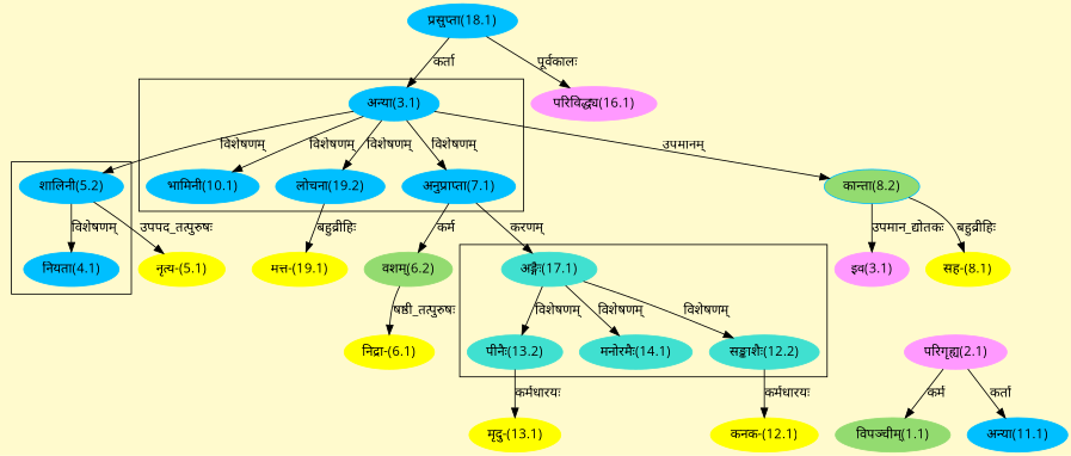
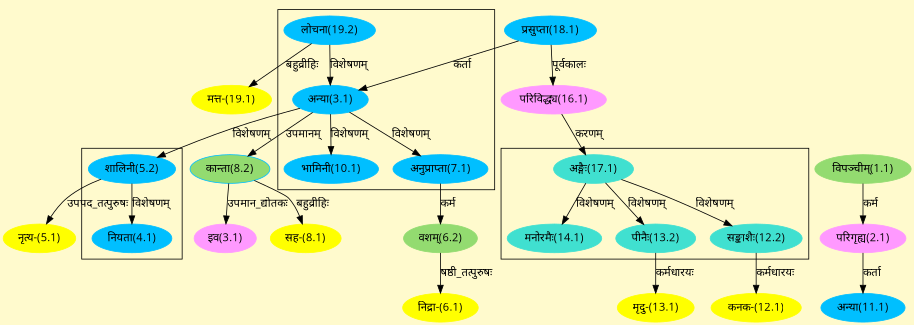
  digraph {
    bgcolor=lemonchiffon1
    compound=true
    fontname="Open Sans"
    rankdir=BT
    node [color="#00BFFF" fontname="Open Sans" style=filled]
    edge [dir=back fontname="Open Sans"]
    n1 [label="नियता(4.1)"]
    n2 [label="शालिनी(5.2)"]
    n3 [label="अन्या(3.1)"]
    n4 [label="अनुप्राप्ता(7.1)"]
    n5 [label="भामिनी(10.1)"]
    n6 [label="लोचना(19.2)"]
    n7 [color="#40E0D0" label="सङ्काशैः(12.2)"]
    n8 [color="#40E0D0" label="अङ्गैः(17.1)"]
    n9 [color="#40E0D0" label="पीनैः(13.2)"]
    n10 [color="#40E0D0" label="मनोरमैः(14.1)"]
    n11 [label="प्रसुप्ता(18.1)"]
    n12 [color="#FF99FF" label="परिविद्ध्य(16.1)"]
    n13 [color="#93DB70" label="विपञ्चीम्(1.1)"]
    n14 [color="#FF99FF" label="परिगृह्य(2.1)"]
    n15 [color="#FFFF00" label="नृत्य-(5.1)"]
    n16 [color="#FFFF00" label="निद्रा-(6.1)"]
    n17 [color="#93DB70" label="वशम्(6.2)"]
    n18 [color="#FFFF00" label="सह-(8.1)"]
    n19 [fillcolor="#93DB70" label="कान्ता(8.2)"]
    n20 [color="#FF99FF" label="इव(3.1)"]
    n21 [label="अन्या(11.1)"]
    n22 [color="#FFFF00" label="कनक-(12.1)"]
    n23 [color="#FFFF00" label="मृदु-(13.1)"]
    n24 [color="#FFFF00" label="मत्त-(19.1)"]
    subgraph cluster_1 {
      n1
      n2
    }
    subgraph cluster_2 {
      n3
      n4
      n5
      n6
    }
    subgraph cluster_3 {
      n7
      n8
      n9
      n10
    }
    n1 -> n2 [label="विशेषणम्"]
    n2 -> n3 [label="विशेषणम्"]
    n3 -> n11 [label="कर्ता"]
    n4 -> n3 [label="विशेषणम्"]
    n5 -> n3 [label="विशेषणम्"]
-   n6 -> n3 [label="विशेषणम्"]
+   n3 -> n6 [label="विशेषणम्"]
    n7 -> n8 [label="विशेषणम्"]
-   n8 -> n4 [label="करणम्"]
+   n8 -> n12 [label="करणम्"]
    n9 -> n8 [label="विशेषणम्"]
    n10 -> n8 [label="विशेषणम्"]
    n12 -> n11 [label="पूर्वकालः"]
-   n13 -> n14 [label="कर्म"]
+   n14 -> n13 [label="कर्म"]
    n15 -> n2 [label="उपपद_तत्पुरुषः"]
    n16 -> n17 [label="षष्ठी_तत्पुरुषः"]
    n17 -> n4 [label="कर्म"]
    n18 -> n19 [label="बहुव्रीहिः"]
    n19 -> n3 [label="उपमानम्"]
    n20 -> n19 [label="उपमान_द्योतकः"]
    n21 -> n14 [label="कर्ता"]
    n22 -> n7 [label="कर्मधारयः"]
    n23 -> n9 [label="कर्मधारयः"]
    n24 -> n6 [label="बहुव्रीहिः"]
  }
